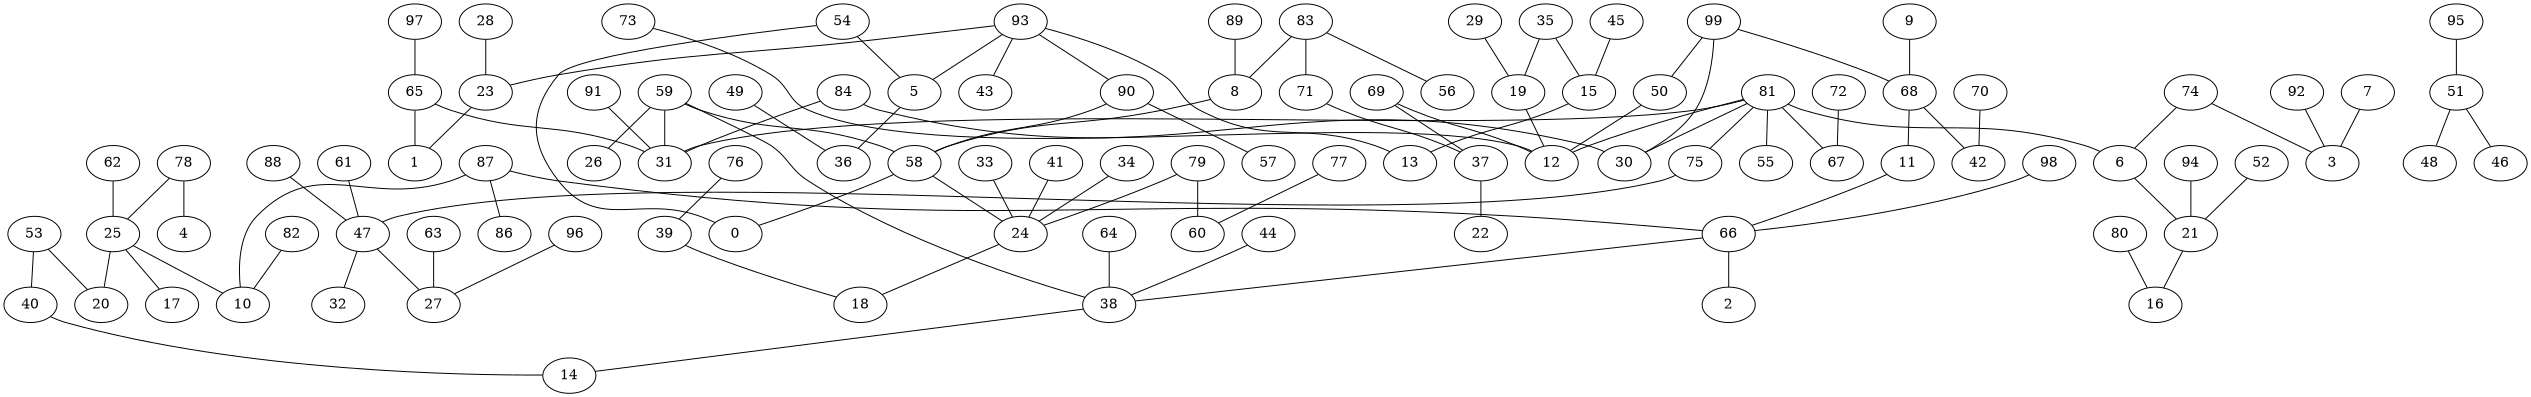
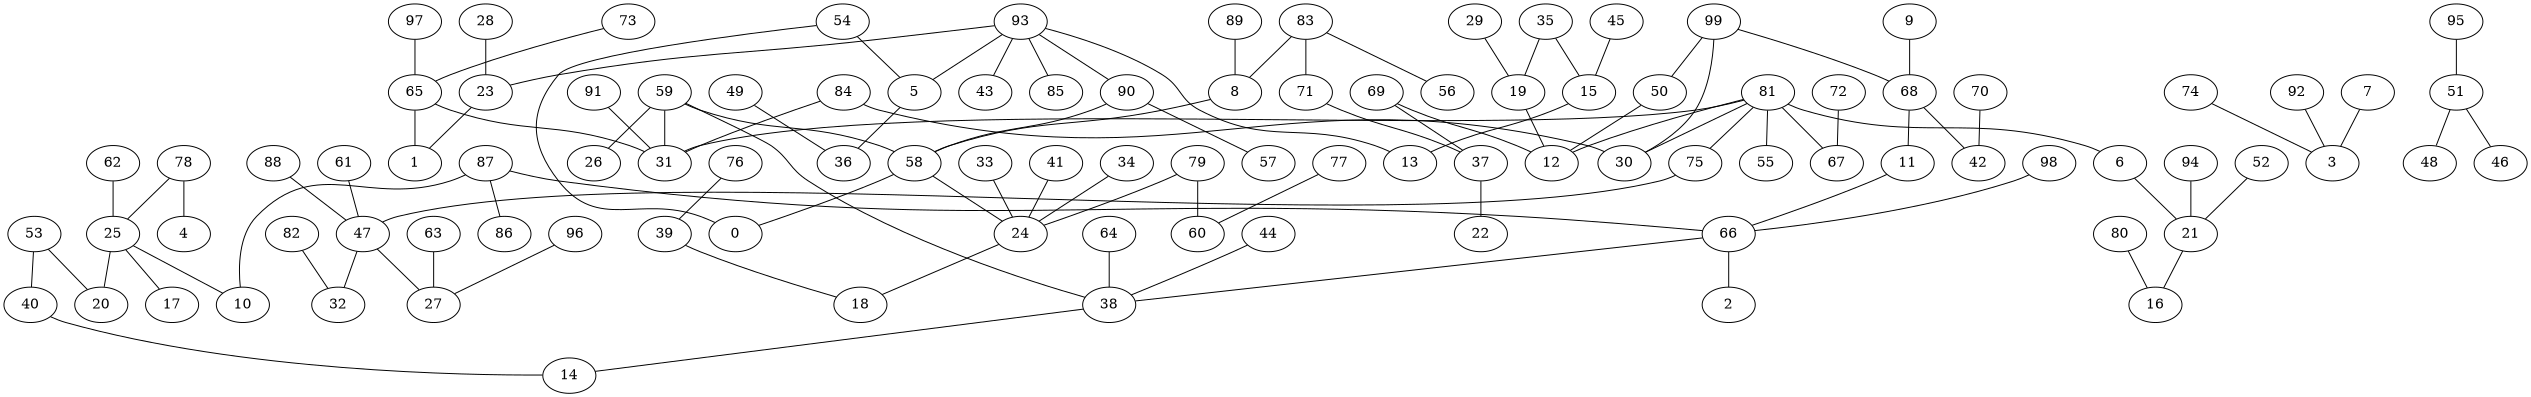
  digraph {
    edge [color=black dir=none]
    53
    20
    40
    97
    65
    25
    31
    1
    41
    24
    18
    63
    27
    72
    67
    98
    66
    38
    2
    28
    23
    94
    21
    16
    80
    39
    54
    0
    5
    36
    92
    3
    29
    19
    12
    99
    68
    50
    30
    11
    42
    78
    4
    10
    17
    62
    77
    60
    88
    47
    32
    89
    8
    58
    37
    22
    34
    14
    82
    76
    83
    71
    56
    35
    15
    13
    93
    43
+   85
    90
    57
    9
    61
    75
    44
    91
    87
    86
    73
    33
    84
    51
    48
    46
    49
    26
    59
    52
    95
    81
    55
    6
    69
    45
    7
    70
    74
    96
    64
    79
    subgraph sub_1 {
      53
      20
      40
      97
      65
      25
      31
      1
      41
      24
      18
      63
      27
      72
      67
      98
      66
      38
      2
      28
      23
      94
      21
      16
      80
      39
      54
      0
      5
      36
      92
      3
      29
      19
      12
      99
      68
      50
      30
      11
      42
      78
      4
      10
      17
      62
      77
      60
      88
      47
      32
      89
      8
      58
      37
      22
      34
      14
      82
      76
      83
      71
      56
      35
      15
      13
      93
      43
+     85
      90
      57
      9
      61
      75
      44
      91
      87
      86
      73
      33
      84
      51
      48
      46
      49
      26
      59
      52
      95
      81
      55
      6
      69
      45
      7
      70
      74
      96
      64
      79
    }
    53 -> 20
    53 -> 40
    40 -> 14
    97 -> 65
    65 -> 31
    65 -> 1
    25 -> 20
    25 -> 10
    25 -> 17
    41 -> 24
    24 -> 18
    63 -> 27
    72 -> 67
    98 -> 66
    66 -> 38
    66 -> 2
    38 -> 14
    28 -> 23
    23 -> 1
    94 -> 21
    21 -> 16
    80 -> 16
    39 -> 18
    54 -> 0
    54 -> 5
    5 -> 36
    92 -> 3
    29 -> 19
    19 -> 12
    99 -> 68
    99 -> 50
    99 -> 30
    68 -> 11
    68 -> 42
    50 -> 12
    11 -> 66
    78 -> 25
    78 -> 4
    62 -> 25
    77 -> 60
    88 -> 47
    47 -> 27
    47 -> 32
    89 -> 8
    8 -> 58
    58 -> 24
    58 -> 0
    37 -> 22
    34 -> 24
-   82 -> 10
+   82 -> 32
    76 -> 39
    83 -> 8
    83 -> 71
    83 -> 56
    71 -> 37
    35 -> 19
    35 -> 15
    15 -> 13
    93 -> 23
    93 -> 5
    93 -> 13
    93 -> 43
+   93 -> 85
    93 -> 90
    90 -> 58
    90 -> 57
    9 -> 68
    61 -> 47
    75 -> 47
    44 -> 38
    91 -> 31
    87 -> 66
    87 -> 10
    87 -> 86
-   73 -> 12
+   73 -> 65
    33 -> 24
    84 -> 31
    84 -> 30
    51 -> 48
    51 -> 46
    49 -> 36
    59 -> 31
    59 -> 38
    59 -> 58
    59 -> 26
    52 -> 21
    95 -> 51
    81 -> 31
    81 -> 67
    81 -> 12
    81 -> 30
    81 -> 75
    81 -> 55
    81 -> 6
    6 -> 21
    69 -> 12
    69 -> 37
    45 -> 15
    7 -> 3
    70 -> 42
    74 -> 3
-   74 -> 6
    96 -> 27
    64 -> 38
    79 -> 24
    79 -> 60
  }
